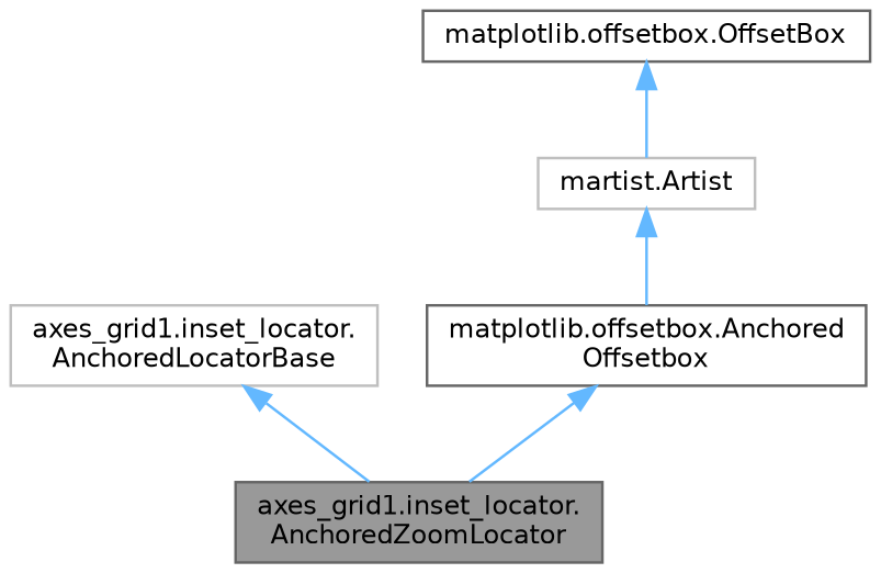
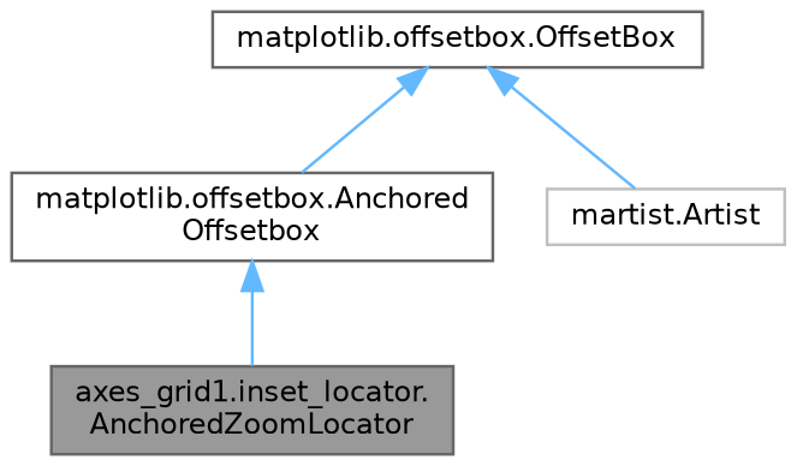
  digraph {
    node [color=gray40 fillcolor=white fontname=Helvetica fontsize=10 shape=box style=filled]
    edge [color=steelblue1 dir=back fontname=Helvetica fontsize=10 labelfontname=Helvetica labelfontsize=10 style=solid]
    n1 [fillcolor=grey60 fontcolor=black height=0.2 label="axes_grid1.inset_locator.\lAnchoredZoomLocator" width=0.4]
-   n2 [color=grey75 height=0.2 label="axes_grid1.inset_locator.\lAnchoredLocatorBase" width=0.4]
    n3 [height=0.2 label="matplotlib.offsetbox.Anchored\lOffsetbox" width=0.4]
    n4 [height=0.2 label="matplotlib.offsetbox.OffsetBox" width=0.4]
    n5 [color=grey75 height=0.2 label="martist.Artist" width=0.4]
-   n2 -> n1
    n3 -> n1
-   n5 -> n3
+   n4 -> n3
    n4 -> n5
  }
